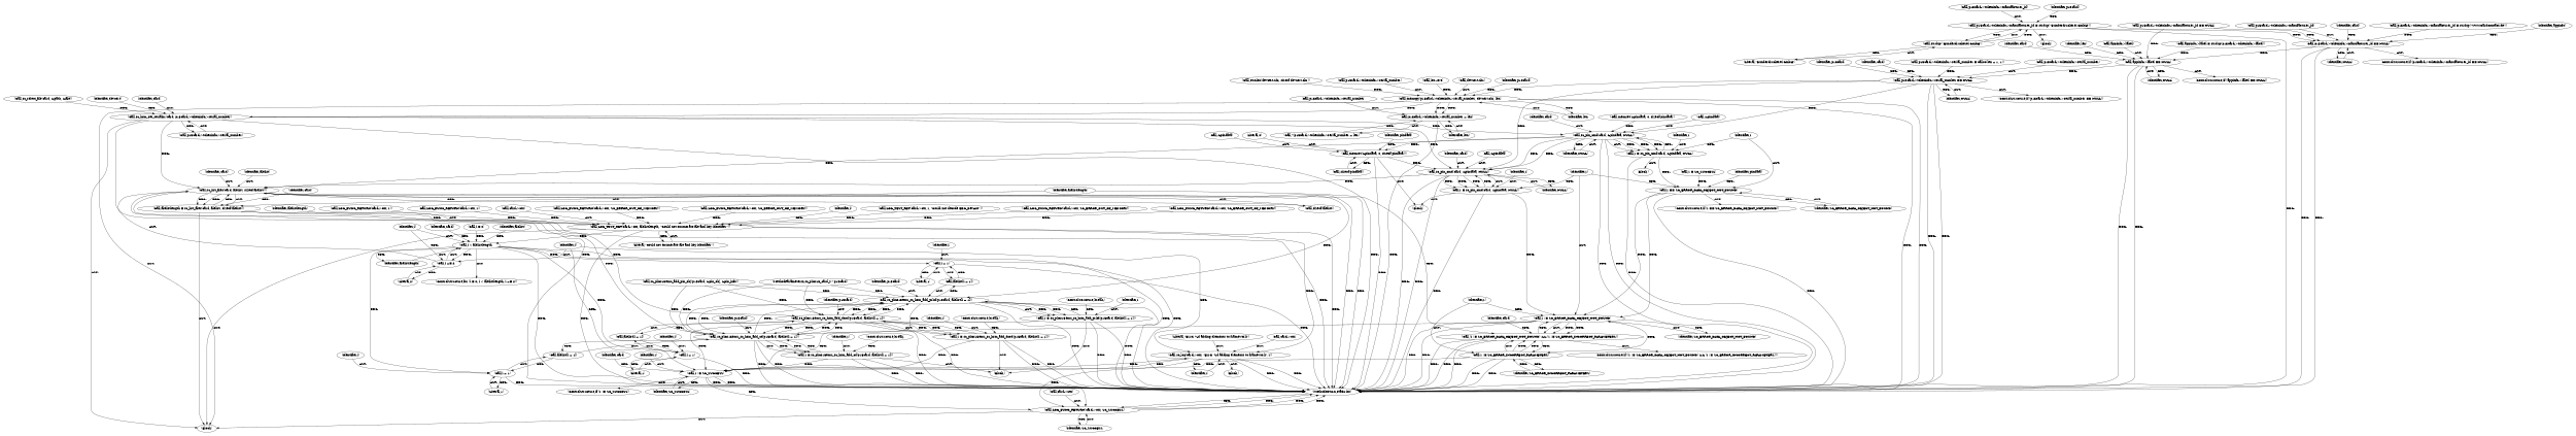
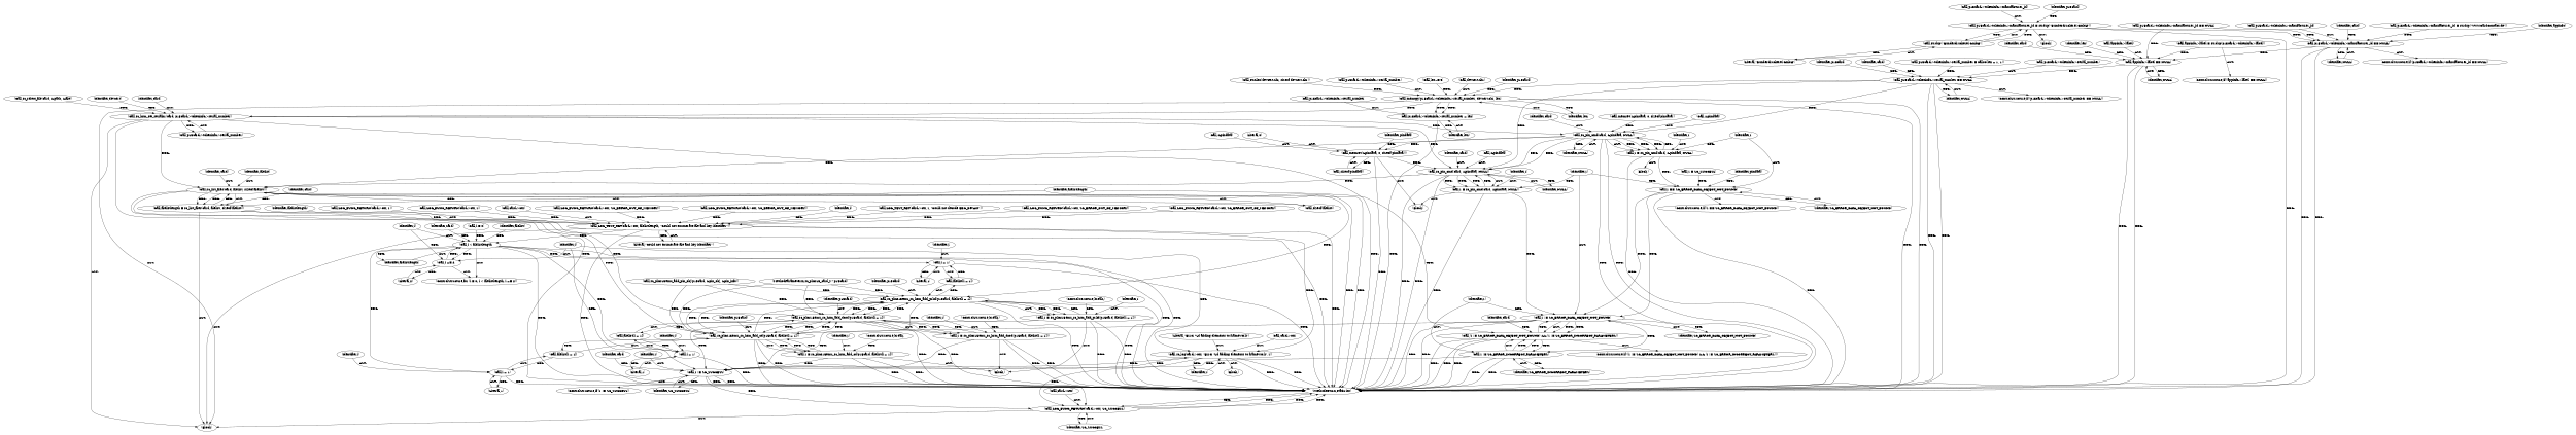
  digraph {
    n1 [label="(Call,p15card->tokeninfo->manufacturer_id = strdup(\"Bundesdruckerei GmbH\"))"]
    n2 [label="(Call,strdup(\"Bundesdruckerei GmbH\"))"]
    n3 [label="(Call,p15card->tokeninfo->manufacturer_id == NULL)"]
    n4 [label="(MethodReturn,static int)"]
    n5 [label="(Block,)"]
    n6 [label="(Literal,\"Bundesdruckerei GmbH\")"]
    n7 [label="(Call,appinfo->label == NULL)"]
    n8 [label="(Identifier,NULL)"]
    n9 [label="(ControlStructure,if (p15card->tokeninfo->manufacturer_id == NULL))"]
    n10 [label="(Call,LOG_FUNC_RETURN(card->ctx, SC_SUCCESS))"]
    n11 [label="(Call,p15card->tokeninfo->serial_number == NULL)"]
    n12 [label="(ControlStructure,if (appinfo->label == NULL))"]
    n13 [label="(Identifier,NULL)"]
    n14 [label="(Call,memcpy(p15card->tokeninfo->serial_number, devcert.chr, len))"]
    n15 [label="(Call,sc_pin_cmd(card, &pindata, NULL))"]
    n16 [label="(Call,sc_pin_cmd(card, &pindata, NULL))"]
    n17 [label="(Identifier,NULL)"]
    n18 [label="(ControlStructure,if (p15card->tokeninfo->serial_number == NULL))"]
    n19 [label="(Call,p15card->tokeninfo->serial_number + len)"]
    n20 [label="(Call,sc_hsm_set_serialnr(card, p15card->tokeninfo->serial_number))"]
    n21 [label="(Block,)"]
    n22 [label="(Identifier,len)"]
    n23 [label="(Call,sc_list_files(card, filelist, sizeof(filelist)))"]
    n24 [label="(Call,r = sc_pin_cmd(card, &pindata, NULL))"]
    n25 [label="(Call,memset(&pindata, 0, sizeof(pindata)))"]
    n26 [label="(Identifier,NULL)"]
    n27 [label="(Call,r = sc_pin_cmd(card, &pindata, NULL))"]
    n28 [label="(Identifier,NULL)"]
    n29 [label="(Identifier,len)"]
-   n30 [label="(Call,*(p15card->tokeninfo->serial_number + len))"]
    n31 [label="(Call,p15card->tokeninfo->serial_number)"]
    n32 [label="(Call,filelistlength = sc_list_files(card, filelist, sizeof(filelist)))"]
    n33 [label="(Call,sc_pkcs15emu_sc_hsm_add_prkd(p15card, filelist[i + 1]))"]
    n34 [label="(Call,sc_pkcs15emu_sc_hsm_add_dcod(p15card, filelist[i + 1]))"]
    n35 [label="(Call,sc_pkcs15emu_sc_hsm_add_cd(p15card, filelist[i + 1]))"]
    n36 [label="(Call,sizeof(filelist))"]
    n37 [label="(Call,r == SC_ERROR_DATA_OBJECT_NOT_FOUND)"]
    n38 [label="(Block,)"]
    n39 [label="(Block,)"]
    n40 [label="(Call,sizeof(pindata))"]
    n41 [label="(Call,r != SC_ERROR_DATA_OBJECT_NOT_FOUND)"]
    n42 [label="(Identifier,SC_ERROR_DATA_OBJECT_NOT_FOUND)"]
    n43 [label="(ControlStructure,if (r == SC_ERROR_DATA_OBJECT_NOT_FOUND))"]
    n44 [label="(Call,(r != SC_ERROR_DATA_OBJECT_NOT_FOUND) && (r != SC_ERROR_INCORRECT_PARAMETERS))"]
    n45 [label="(Call,r != SC_ERROR_INCORRECT_PARAMETERS)"]
    n46 [label="(Call,r != SC_SUCCESS)"]
    n47 [label="(Identifier,SC_ERROR_DATA_OBJECT_NOT_FOUND)"]
    n48 [label="(ControlStructure,if ((r != SC_ERROR_DATA_OBJECT_NOT_FOUND) && (r != SC_ERROR_INCORRECT_PARAMETERS)))"]
    n49 [label="(Identifier,SC_ERROR_INCORRECT_PARAMETERS)"]
    n50 [label="(Call,sc_log(card->ctx, \"Error %d adding elements to framework\", r))"]
    n51 [label="(Identifier,SC_SUCCESS)"]
    n52 [label="(ControlStructure,if (r != SC_SUCCESS))"]
    n53 [label="(Block,)"]
    n54 [label="(Identifier,r)"]
    n55 [label="(Identifier,SC_SUCCESS)"]
    n56 [label="(Call,LOG_TEST_RET(card->ctx, filelistlength, \"Could not enumerate file and key identifier\"))"]
    n57 [label="(Call,filelist[i + 1])"]
    n58 [label="(Call,r = sc_pkcs15emu_sc_hsm_add_prkd(p15card, filelist[i + 1]))"]
    n59 [label="(Call,filelist[i + 1])"]
    n60 [label="(Call,r = sc_pkcs15emu_sc_hsm_add_dcod(p15card, filelist[i + 1]))"]
    n61 [label="(Call,filelist[i + 1])"]
    n62 [label="(Call,r = sc_pkcs15emu_sc_hsm_add_cd(p15card, filelist[i + 1]))"]
    n63 [label="(Call,i < filelistlength)"]
    n64 [label="(Literal,\"Could not enumerate file and key identifier\")"]
    n65 [label="(Call,i += 2)"]
    n66 [label="(Call,i + 1)"]
    n67 [label="(Call,i + 1)"]
    n68 [label="(Call,i + 1)"]
    n69 [label="(ControlStructure,for (i = 0; i < filelistlength; i += 2))"]
    n70 [label="(Identifier,filelistlength)"]
    n71 [label="(Literal,2)"]
    n72 [label="(Literal,1)"]
    n73 [label="(Literal,1)"]
    n74 [label="(Literal,1)"]
    n75 [label="(Block,)"]
    n76 [label="(Identifier,card)"]
    n77 [label="(Identifier,p15card)"]
    n78 [label="(Identifier,card)"]
    n79 [label="(Identifier,card)"]
    n80 [label="(Identifier,len)"]
    n81 [label="(ControlStructure,break;)"]
    n82 [label="(Call,p15card->tokeninfo->manufacturer_id == NULL)"]
    n83 [label="(Call,p15card->tokeninfo->manufacturer_id)"]
    n84 [label="(Call,p15card->tokeninfo->serial_number = calloc(len + 1, 1))"]
    n85 [label="(Call,p15card->tokeninfo->manufacturer_id)"]
    n86 [label="(Identifier,r)"]
    n87 [label="(Identifier,card)"]
    n88 [label="(Identifier,p15card)"]
    n89 [label="(Call,card->ctx)"]
    n90 [label="(Identifier,r)"]
    n91 [label="(Call,&pindata)"]
    n92 [label="(Identifier,r)"]
    n93 [label="(Identifier,i)"]
    n94 [label="(ControlStructure,break;)"]
    n95 [label="(Call,card->ctx)"]
    n96 [label="(Identifier,i)"]
    n97 [label="(Call,r = SC_SUCCESS)"]
    n98 [label="(Identifier,card)"]
    n99 [label="(Call,LOG_TEST_RET(card->ctx, r, \"Could not decode EF.C_DevAut\"))"]
    n100 [label="(Call,appinfo->label)"]
    n101 [label="(Identifier,filelistlength)"]
    n102 [label="(Identifier,r)"]
    n103 [label="(Call,p15card->tokeninfo->serial_number)"]
    n104 [label="(Identifier,pindata)"]
    n105 [label="(Call,strnlen(devcert.chr, sizeof devcert.chr))"]
    n106 [label="(Identifier,p15card)"]
    n107 [label="(Identifier,i)"]
    n108 [label="(Call,p15card->tokeninfo->serial_number)"]
    n109 [label="(Call,LOG_FUNC_RETURN(card->ctx, SC_ERROR_OUT_OF_MEMORY))"]
    n110 [label="(Identifier,card)"]
    n111 [label="(Identifier,p15card)"]
    n112 [label="(Identifier,card)"]
    n113 [label="(Literal,\"Error %d adding elements to framework\")"]
    n114 [label="(Call,LOG_FUNC_RETURN(card->ctx, SC_ERROR_OUT_OF_MEMORY))"]
    n115 [label="(Identifier,card)"]
    n116 [label="(Identifier,p15card)"]
    n117 [label="(Call,len -= 5)"]
    n118 [label="(Call,sc_pkcs15emu_add_pin_obj(p15card, &pin_obj, &pin_info))"]
    n119 [label="(Call,devcert.chr)"]
    n120 [label="(Call,p15card->tokeninfo->manufacturer_id = strdup(\"www.CardContact.de\"))"]
    n121 [label="(Call,sc_select_file(card, &path, &file))"]
    n122 [label="(Identifier,card)"]
    n123 [label="(Identifier,r)"]
    n124 [label="(Identifier,card)"]
    n125 [label="(Identifier,i)"]
    n126 [label="(Identifier,filelistlength)"]
    n127 [label="(Call,&pindata)"]
    n128 [label="(Identifier,r)"]
    n129 [label="(Identifier,appinfo)"]
    n130 [label="(Literal,0)"]
    n131 [label="(Identifier,r)"]
    n132 [label="(Call,LOG_FUNC_RETURN(card->ctx, r))"]
    n133 [label="(Call,LOG_FUNC_RETURN(card->ctx, r))"]
    n134 [label="(Call,card->ctx)"]
    n135 [label="(Call,memset(&pindata, 0, sizeof(pindata)))"]
    n136 [label="(Identifier,r)"]
    n137 [label="(Identifier,p15card)"]
    n138 [label="(Identifier,r)"]
    n139 [label="(Identifier,devcert)"]
    n140 [label="(Identifier,card)"]
    n141 [label="(Call,p15card->tokeninfo->serial_number)"]
    n142 [label="(ControlStructure,break;)"]
    n143 [label="(Call,LOG_FUNC_RETURN(card->ctx, SC_ERROR_OUT_OF_MEMORY))"]
    n144 [label="(Call,i = 0)"]
    n145 [label="(Call,appinfo->label = strdup(p15card->tokeninfo->label))"]
    n146 [label="(Identifier,filelist)"]
    n147 [label="(Identifier,pindata)"]
    n148 [label="(Identifier,filelist)"]
    n149 [label="(MethodParameterIn,sc_pkcs15_card_t * p15card)"]
    n150 [label="(Call,LOG_FUNC_RETURN(card->ctx, SC_ERROR_OUT_OF_MEMORY))"]
    n151 [label="(Call,&pindata)"]
    n152 [label="(Identifier,i)"]
    n153 [label="(Identifier,i)"]
    n1 -> n2 [label="CFG: "]
    n1 -> n3 [label="DDG: "]
    n1 -> n4 [label="DDG: "]
    n1 -> n5 [label="AST: "]
    n2 -> n1 [label="AST: "]
    n2 -> n1 [label="DDG: "]
    n2 -> n6 [label="CFG: "]
    n3 -> n4 [label="DDG: "]
    n3 -> n4 [label="DDG: "]
    n3 -> n7 [label="DDG: "]
    n3 -> n8 [label="CFG: "]
    n3 -> n9 [label="AST: "]
    n4 -> n10 [label="CFG: "]
    n6 -> n2 [label="AST: "]
    n7 -> n4 [label="DDG: "]
    n7 -> n4 [label="DDG: "]
    n7 -> n11 [label="DDG: "]
-   n7 -> n12 [label="AST: "]
+   n145 -> n12 [label="AST: "]
    n7 -> n13 [label="CFG: "]
    n8 -> n3 [label="AST: "]
    n10 -> n4 [label="DDG: "]
    n10 -> n4 [label="DDG: "]
    n10 -> n4 [label="DDG: "]
    n10 -> n21 [label="AST: "]
    n10 -> n55 [label="CFG: "]
    n11 -> n4 [label="DDG: "]
    n11 -> n4 [label="DDG: "]
    n11 -> n14 [label="DDG: "]
    n11 -> n15 [label="DDG: "]
    n11 -> n16 [label="DDG: "]
    n11 -> n17 [label="CFG: "]
    n11 -> n18 [label="AST: "]
    n13 -> n7 [label="AST: "]
    n14 -> n4 [label="DDG: "]
    n14 -> n4 [label="DDG: "]
    n14 -> n19 [label="DDG: "]
    n14 -> n19 [label="DDG: "]
    n14 -> n20 [label="DDG: "]
    n14 -> n21 [label="AST: "]
    n14 -> n22 [label="CFG: "]
    n15 -> n4 [label="DDG: "]
    n15 -> n4 [label="DDG: "]
    n15 -> n16 [label="DDG: "]
    n15 -> n16 [label="DDG: "]
    n15 -> n23 [label="DDG: "]
    n15 -> n24 [label="AST: "]
    n15 -> n24 [label="DDG: "]
    n15 -> n24 [label="DDG: "]
    n15 -> n24 [label="DDG: "]
    n15 -> n25 [label="DDG: "]
    n15 -> n26 [label="CFG: "]
    n16 -> n4 [label="DDG: "]
    n16 -> n4 [label="DDG: "]
    n16 -> n23 [label="DDG: "]
    n16 -> n27 [label="AST: "]
    n16 -> n27 [label="DDG: "]
    n16 -> n27 [label="DDG: "]
    n16 -> n27 [label="DDG: "]
    n16 -> n28 [label="CFG: "]
    n17 -> n11 [label="AST: "]
    n19 -> n4 [label="DDG: "]
    n19 -> n29 [label="CFG: "]
-   n19 -> n30 [label="AST: "]
    n20 -> n4 [label="DDG: "]
    n20 -> n4 [label="DDG: "]
    n20 -> n15 [label="DDG: "]
    n20 -> n16 [label="DDG: "]
    n20 -> n21 [label="AST: "]
    n20 -> n23 [label="DDG: "]
    n20 -> n31 [label="CFG: "]
    n22 -> n14 [label="AST: "]
    n23 -> n4 [label="DDG: "]
    n23 -> n4 [label="DDG: "]
    n23 -> n32 [label="AST: "]
    n23 -> n32 [label="DDG: "]
    n23 -> n32 [label="DDG: "]
    n23 -> n33 [label="DDG: "]
    n23 -> n34 [label="DDG: "]
    n23 -> n35 [label="DDG: "]
    n23 -> n36 [label="CFG: "]
    n24 -> n4 [label="DDG: "]
    n24 -> n15 [label="CFG: "]
    n24 -> n37 [label="DDG: "]
    n24 -> n38 [label="AST: "]
    n25 -> n4 [label="DDG: "]
    n25 -> n16 [label="DDG: "]
    n25 -> n39 [label="AST: "]
    n25 -> n40 [label="CFG: "]
    n26 -> n15 [label="AST: "]
    n27 -> n4 [label="DDG: "]
    n27 -> n16 [label="CFG: "]
    n27 -> n39 [label="AST: "]
    n27 -> n41 [label="DDG: "]
    n28 -> n16 [label="AST: "]
    n29 -> n19 [label="AST: "]
-   n30 -> n19 [label="CFG: "]
    n31 -> n20 [label="AST: "]
    n32 -> n4 [label="DDG: "]
    n32 -> n21 [label="AST: "]
    n32 -> n23 [label="CFG: "]
    n32 -> n56 [label="DDG: "]
    n33 -> n4 [label="DDG: "]
    n33 -> n4 [label="DDG: "]
    n33 -> n34 [label="DDG: "]
    n33 -> n34 [label="DDG: "]
    n33 -> n35 [label="DDG: "]
    n33 -> n35 [label="DDG: "]
    n33 -> n57 [label="CFG: "]
    n33 -> n58 [label="AST: "]
    n33 -> n58 [label="DDG: "]
    n33 -> n58 [label="DDG: "]
    n34 -> n4 [label="DDG: "]
    n34 -> n4 [label="DDG: "]
    n34 -> n33 [label="DDG: "]
    n34 -> n33 [label="DDG: "]
    n34 -> n35 [label="DDG: "]
    n34 -> n35 [label="DDG: "]
    n34 -> n59 [label="CFG: "]
    n34 -> n60 [label="AST: "]
    n34 -> n60 [label="DDG: "]
    n34 -> n60 [label="DDG: "]
    n35 -> n4 [label="DDG: "]
    n35 -> n4 [label="DDG: "]
    n35 -> n33 [label="DDG: "]
    n35 -> n33 [label="DDG: "]
    n35 -> n34 [label="DDG: "]
    n35 -> n34 [label="DDG: "]
    n35 -> n61 [label="CFG: "]
    n35 -> n62 [label="AST: "]
    n35 -> n62 [label="DDG: "]
    n35 -> n62 [label="DDG: "]
    n36 -> n23 [label="AST: "]
    n37 -> n4 [label="DDG: "]
    n37 -> n41 [label="DDG: "]
    n37 -> n41 [label="DDG: "]
    n37 -> n42 [label="CFG: "]
    n37 -> n43 [label="AST: "]
    n40 -> n25 [label="AST: "]
    n41 -> n4 [label="DDG: "]
    n41 -> n4 [label="DDG: "]
    n41 -> n44 [label="AST: "]
    n41 -> n44 [label="DDG: "]
    n41 -> n44 [label="DDG: "]
    n41 -> n45 [label="DDG: "]
    n41 -> n46 [label="CFG: "]
    n41 -> n47 [label="CFG: "]
    n42 -> n37 [label="AST: "]
    n44 -> n4 [label="DDG: "]
    n44 -> n4 [label="DDG: "]
    n44 -> n4 [label="DDG: "]
    n44 -> n41 [label="CFG: "]
    n44 -> n45 [label="CFG: "]
    n44 -> n48 [label="AST: "]
    n45 -> n4 [label="DDG: "]
    n45 -> n4 [label="DDG: "]
    n45 -> n44 [label="AST: "]
    n45 -> n44 [label="DDG: "]
    n45 -> n44 [label="DDG: "]
    n45 -> n46 [label="DDG: "]
    n45 -> n49 [label="CFG: "]
    n46 -> n4 [label="DDG: "]
    n46 -> n4 [label="DDG: "]
-   n46 -> n10 [label="CFG: "]
+   n46 -> n10 [label="DDG: "]
    n46 -> n50 [label="DDG: "]
    n46 -> n51 [label="CFG: "]
    n46 -> n52 [label="AST: "]
    n47 -> n41 [label="AST: "]
-   n49 -> n45 [label="DDG: "]
+   n49 -> n45 [label="AST: "]
    n50 -> n4 [label="DDG: "]
    n50 -> n4 [label="DDG: "]
    n50 -> n10 [label="DDG: "]
    n50 -> n46 [label="DDG: "]
    n50 -> n53 [label="AST: "]
    n50 -> n54 [label="CFG: "]
    n51 -> n46 [label="AST: "]
    n54 -> n50 [label="AST: "]
    n55 -> n10 [label="AST: "]
    n56 -> n4 [label="DDG: "]
    n56 -> n10 [label="DDG: "]
    n56 -> n21 [label="AST: "]
    n56 -> n50 [label="DDG: "]
    n56 -> n63 [label="DDG: "]
    n56 -> n64 [label="CFG: "]
    n57 -> n33 [label="AST: "]
    n57 -> n66 [label="CFG: "]
    n58 -> n4 [label="DDG: "]
    n58 -> n4 [label="DDG: "]
    n58 -> n33 [label="CFG: "]
    n58 -> n46 [label="DDG: "]
    n58 -> n75 [label="AST: "]
    n59 -> n34 [label="AST: "]
    n59 -> n67 [label="CFG: "]
    n60 -> n4 [label="DDG: "]
    n60 -> n4 [label="DDG: "]
    n60 -> n34 [label="CFG: "]
    n60 -> n46 [label="DDG: "]
    n60 -> n75 [label="AST: "]
    n61 -> n35 [label="AST: "]
    n61 -> n68 [label="CFG: "]
    n62 -> n4 [label="DDG: "]
    n62 -> n4 [label="DDG: "]
    n62 -> n35 [label="CFG: "]
    n62 -> n46 [label="DDG: "]
    n62 -> n75 [label="AST: "]
    n63 -> n4 [label="DDG: "]
    n63 -> n4 [label="DDG: "]
    n63 -> n4 [label="DDG: "]
    n63 -> n65 [label="DDG: "]
    n63 -> n66 [label="DDG: "]
    n63 -> n67 [label="DDG: "]
    n63 -> n68 [label="DDG: "]
    n63 -> n69 [label="AST: "]
    n63 -> n70 [label="CFG: "]
    n64 -> n56 [label="AST: "]
-   n65 -> n63 [label="AST: "]
-   n65 -> n23 [label="AST: "]
+   n65 -> n63 [label="DDG: "]
+   n65 -> n69 [label="AST: "]
    n65 -> n71 [label="CFG: "]
    n66 -> n4 [label="DDG: "]
    n66 -> n57 [label="AST: "]
    n66 -> n72 [label="CFG: "]
    n67 -> n4 [label="DDG: "]
    n67 -> n59 [label="AST: "]
    n67 -> n73 [label="CFG: "]
    n68 -> n4 [label="DDG: "]
    n68 -> n61 [label="AST: "]
    n68 -> n74 [label="CFG: "]
    n70 -> n63 [label="AST: "]
    n71 -> n65 [label="AST: "]
    n72 -> n66 [label="AST: "]
    n73 -> n67 [label="AST: "]
    n74 -> n68 [label="AST: "]
    n76 -> n23 [label="AST: "]
    n77 -> n34 [label="AST: "]
    n78 -> n11 [label="CFG: "]
    n79 -> n20 [label="AST: "]
    n80 -> n7 [label="CFG: "]
    n81 -> n58 [label="CFG: "]
    n82 -> n3 [label="DDG: "]
    n82 -> n7 [label="DDG: "]
    n83 -> n1 [label="AST: "]
    n84 -> n11 [label="DDG: "]
    n85 -> n3 [label="AST: "]
    n86 -> n24 [label="CFG: "]
    n86 -> n37 [label="AST: "]
    n87 -> n16 [label="AST: "]
    n88 -> n35 [label="AST: "]
    n89 -> n50 [label="AST: "]
    n90 -> n24 [label="AST: "]
    n91 -> n25 [label="AST: "]
    n92 -> n41 [label="CFG: "]
    n92 -> n45 [label="AST: "]
    n93 -> n68 [label="AST: "]
    n94 -> n62 [label="CFG: "]
    n95 -> n10 [label="AST: "]
    n96 -> n56 [label="CFG: "]
    n97 -> n37 [label="DDG: "]
    n98 -> n32 [label="CFG: "]
    n99 -> n56 [label="DDG: "]
    n100 -> n7 [label="AST: "]
    n101 -> n32 [label="AST: "]
    n101 -> n44 [label="CFG: "]
    n102 -> n27 [label="CFG: "]
    n102 -> n37 [label="CFG: "]
    n102 -> n41 [label="AST: "]
    n103 -> n11 [label="AST: "]
    n104 -> n37 [label="CFG: "]
    n105 -> n14 [label="DDG: "]
    n106 -> n1 [label="CFG: "]
    n107 -> n67 [label="AST: "]
    n108 -> n14 [label="AST: "]
    n109 -> n56 [label="DDG: "]
    n110 -> n15 [label="AST: "]
    n111 -> n11 [label="CFG: "]
    n112 -> n44 [label="CFG: "]
    n113 -> n50 [label="AST: "]
    n114 -> n56 [label="DDG: "]
    n115 -> n3 [label="CFG: "]
    n116 -> n33 [label="AST: "]
    n117 -> n14 [label="DDG: "]
    n118 -> n33 [label="DDG: "]
    n118 -> n34 [label="DDG: "]
    n118 -> n35 [label="DDG: "]
    n119 -> n14 [label="AST: "]
    n120 -> n3 [label="DDG: "]
    n121 -> n20 [label="DDG: "]
    n122 -> n7 [label="CFG: "]
    n123 -> n27 [label="AST: "]
    n124 -> n46 [label="CFG: "]
    n125 -> n66 [label="AST: "]
    n126 -> n56 [label="AST: "]
    n127 -> n16 [label="AST: "]
    n128 -> n62 [label="AST: "]
    n129 -> n3 [label="CFG: "]
    n130 -> n25 [label="AST: "]
    n131 -> n58 [label="AST: "]
    n132 -> n56 [label="DDG: "]
    n133 -> n56 [label="DDG: "]
    n134 -> n56 [label="AST: "]
    n135 -> n15 [label="DDG: "]
    n136 -> n46 [label="AST: "]
    n137 -> n14 [label="CFG: "]
    n138 -> n60 [label="AST: "]
    n139 -> n20 [label="CFG: "]
    n140 -> n63 [label="CFG: "]
    n141 -> n19 [label="AST: "]
    n142 -> n60 [label="CFG: "]
    n143 -> n56 [label="DDG: "]
    n144 -> n63 [label="DDG: "]
    n145 -> n7 [label="DDG: "]
    n146 -> n63 [label="CFG: "]
    n147 -> n25 [label="CFG: "]
    n148 -> n23 [label="AST: "]
    n149 -> n33 [label="DDG: "]
    n149 -> n34 [label="DDG: "]
    n149 -> n35 [label="DDG: "]
    n150 -> n56 [label="DDG: "]
    n151 -> n15 [label="AST: "]
    n152 -> n46 [label="CFG: "]
    n152 -> n50 [label="CFG: "]
    n152 -> n65 [label="AST: "]
    n153 -> n63 [label="AST: "]
    n153 -> n65 [label="CFG: "]
  }
